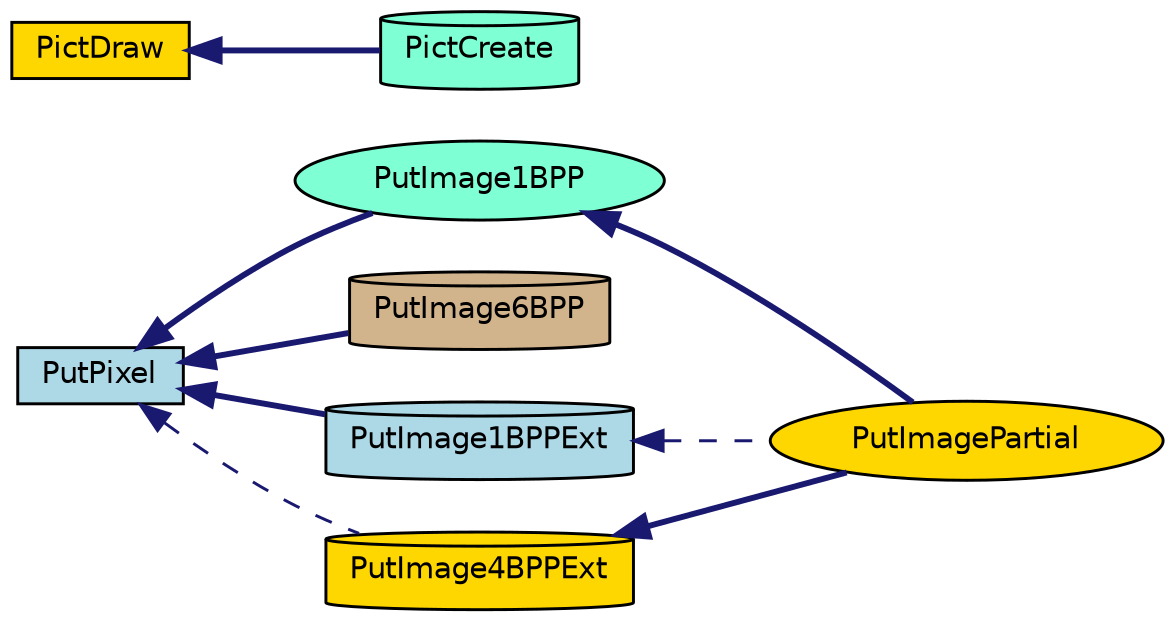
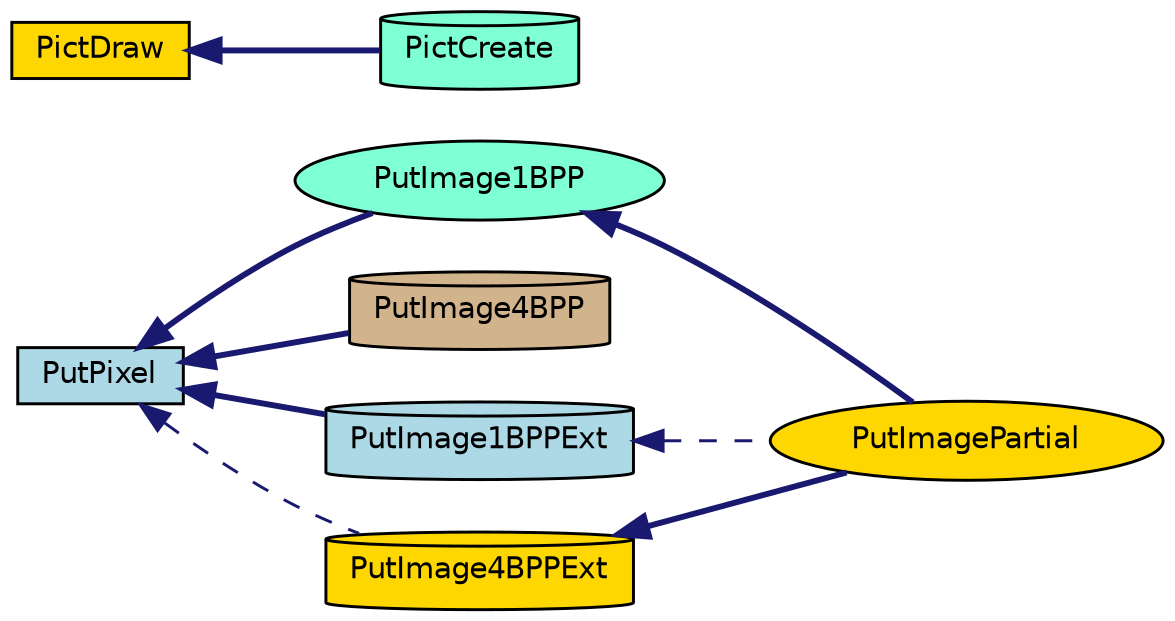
  digraph {
    rankdir=LR
    node [color=black fillcolor=gold fontname=Helvetica fontsize=10 shape=cylinder style=filled]
    edge [color=midnightblue dir=back fontname=Helvetica fontsize=10 labelfontname=Helvetica labelfontsize=10 style=bold]
    n1 [fillcolor=lightblue fontcolor=black height=0.2 label=PutPixel shape=box width=0.4]
    n2 [fillcolor=aquamarine height=0.2 label=PutImage1BPP shape=ellipse width=0.4]
-   n3 [fillcolor=tan height=0.2 label=PutImage6BPP width=0.4]
+   n3 [fillcolor=tan height=0.2 label=PutImage4BPP width=0.4]
    n4 [fillcolor=lightblue height=0.2 label=PutImage1BPPExt width=0.4]
    n5 [height=0.2 label=PutImage4BPPExt width=0.4]
    n6 [height=0.2 label=PutImagePartial shape=ellipse width=0.4]
    n7 [height=0.2 label=PictDraw shape=box width=0.4]
    n8 [fillcolor=aquamarine height=0.2 label=PictCreate width=0.4]
    n1 -> n2
    n1 -> n3
    n1 -> n4
    n1 -> n5 [style=dashed]
    n2 -> n6
    n4 -> n6 [style=dashed]
    n5 -> n6
    n7 -> n8
  }
